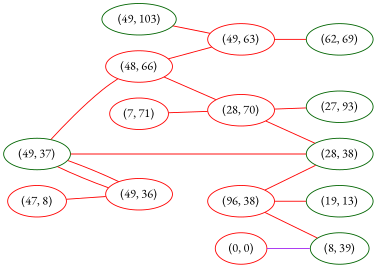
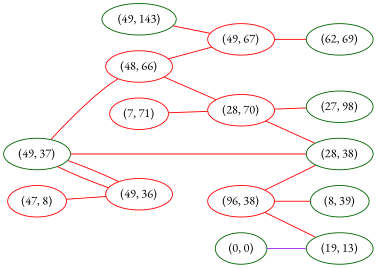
  graph {
    fontname="EB Garamond"
    rankdir=LR
    node [color=darkgreen fontname="EB Garamond"]
    edge [color=red fontname="EB Garamond" weight=1]
    "(48, 66)" [color=red]
    "(49, 37)"
    "(28, 38)"
    "(49, 36)" [color=red]
-   "(49, 67)" [color=red label="(49, 63)"]
+   "(49, 67)" [color=red]
    "(28, 70)" [color=red]
    n7 [color=red label="(96, 38)"]
    "(8, 39)"
    "(19, 13)"
-   "(49, 103)"
+   "(49, 103)" [label="(49, 143)"]
    "(62, 69)"
-   "(27, 93)"
-   "(0, 0)" [color=red]
+   "(27, 93)" [label="(27, 98)"]
+   "(0, 0)"
    "(7, 71)" [color=red]
    "(47, 8)" [color=red]
    "(48, 66)" -- "(49, 67)"
    "(48, 66)" -- "(28, 70)"
    "(49, 37)" -- "(48, 66)"
    "(49, 37)" -- "(28, 38)"
    "(49, 37)" -- "(49, 36)"
    "(49, 37)" -- "(49, 36)"
    "(49, 67)" -- "(62, 69)"
    "(28, 70)" -- "(28, 38)"
    "(28, 70)" -- "(27, 93)"
    n7 -- "(28, 38)"
    n7 -- "(8, 39)"
    n7 -- "(19, 13)"
    "(49, 103)" -- "(49, 67)"
-   "(0, 0)" -- "(8, 39)" [color=purple weight=4]
+   "(0, 0)" -- "(19, 13)" [color=purple weight=4]
    "(7, 71)" -- "(28, 70)"
    "(47, 8)" -- "(49, 36)"
  }
